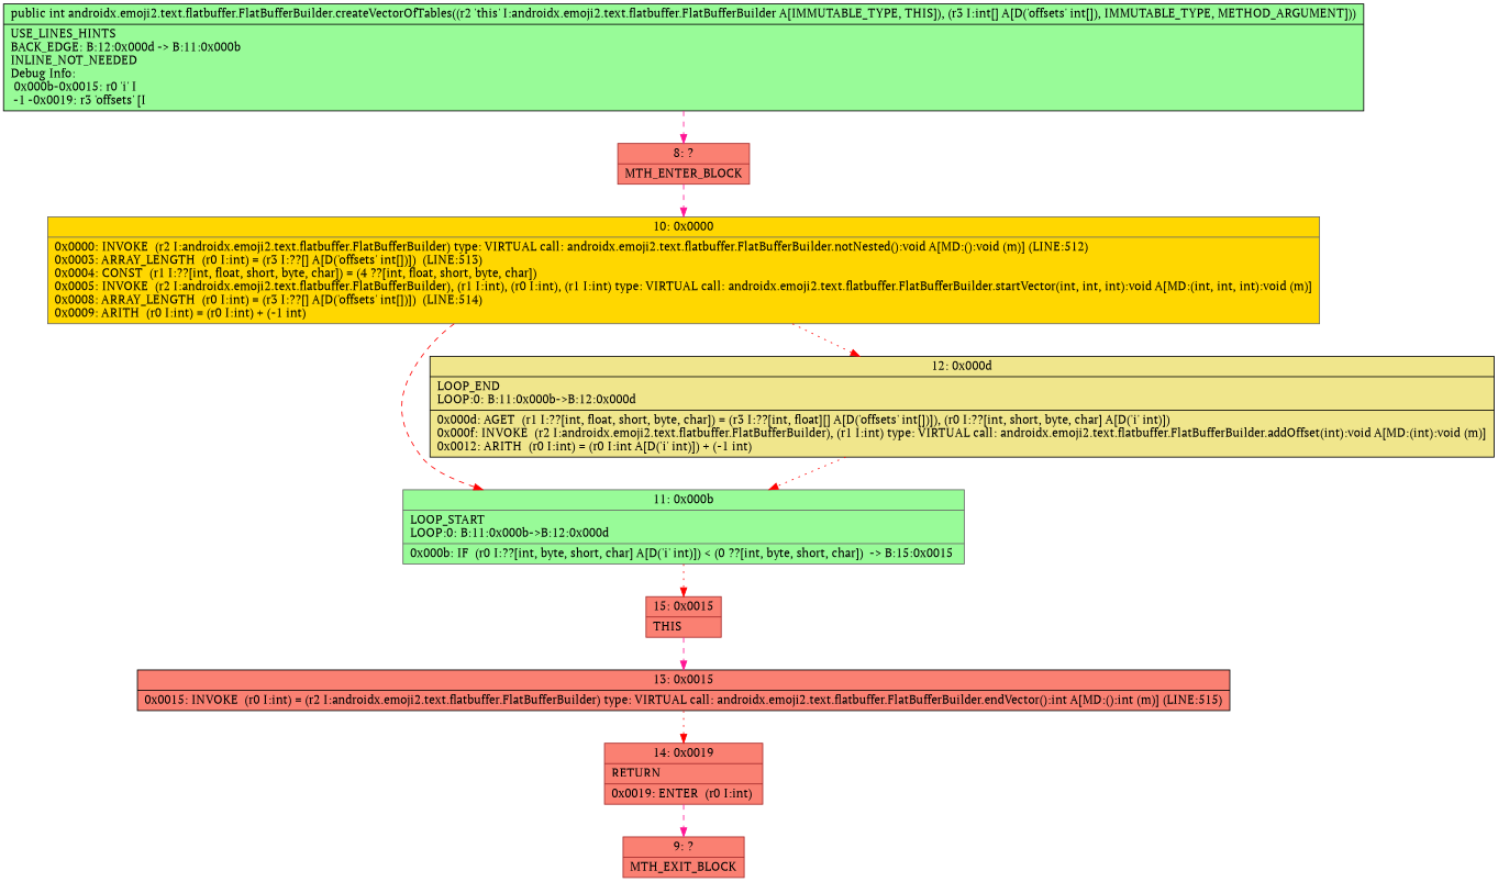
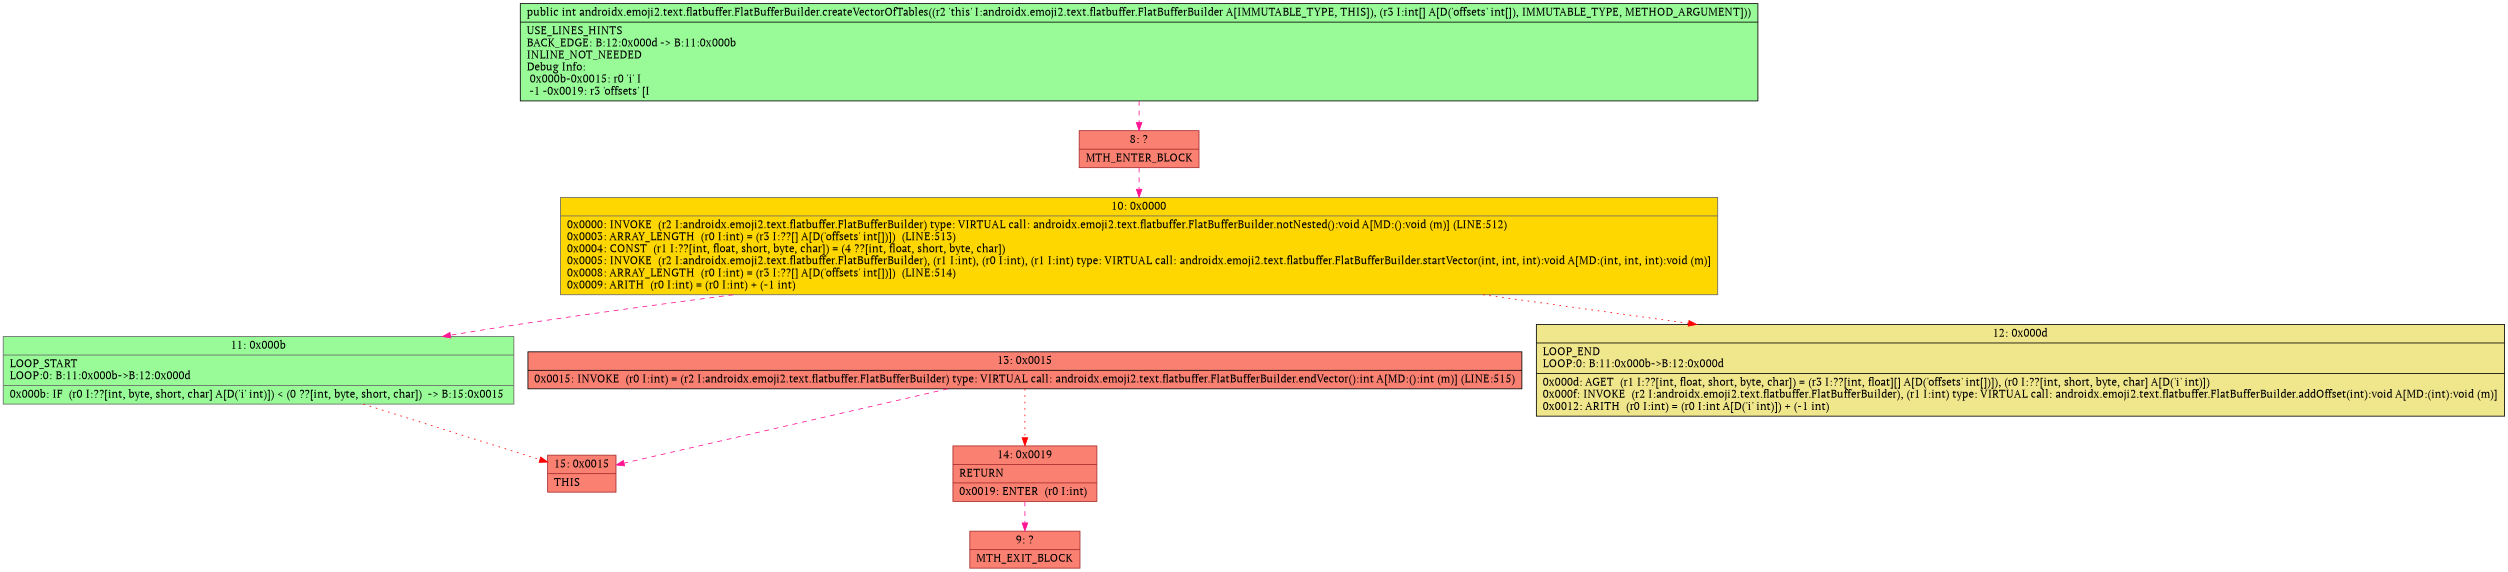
  digraph {
    fontname="PT Serif"
    node [color=brown fillcolor=salmon fontname="PT Serif" shape=record style=filled]
    edge [color=red fontname="PT Serif" style=dashed]
    n1 [label="{8\:\ ?|MTH_ENTER_BLOCK\l}"]
    n2 [color=gray40 fillcolor=gold label="{10\:\ 0x0000|0x0000: INVOKE  (r2 I:androidx.emoji2.text.flatbuffer.FlatBufferBuilder) type: VIRTUAL call: androidx.emoji2.text.flatbuffer.FlatBufferBuilder.notNested():void A[MD:():void (m)] (LINE:512)\l0x0003: ARRAY_LENGTH  (r0 I:int) = (r3 I:??[] A[D('offsets' int[])])  (LINE:513)\l0x0004: CONST  (r1 I:??[int, float, short, byte, char]) = (4 ??[int, float, short, byte, char]) \l0x0005: INVOKE  (r2 I:androidx.emoji2.text.flatbuffer.FlatBufferBuilder), (r1 I:int), (r0 I:int), (r1 I:int) type: VIRTUAL call: androidx.emoji2.text.flatbuffer.FlatBufferBuilder.startVector(int, int, int):void A[MD:(int, int, int):void (m)]\l0x0008: ARRAY_LENGTH  (r0 I:int) = (r3 I:??[] A[D('offsets' int[])])  (LINE:514)\l0x0009: ARITH  (r0 I:int) = (r0 I:int) + (\-1 int) \l}"]
    n3 [color=gray40 fillcolor=palegreen label="{11\:\ 0x000b|LOOP_START\lLOOP:0: B:11:0x000b\-\>B:12:0x000d\l|0x000b: IF  (r0 I:??[int, byte, short, char] A[D('i' int)]) \< (0 ??[int, byte, short, char])  \-\> B:15:0x0015 \l}"]
    n4 [color=black fillcolor=khaki label="{12\:\ 0x000d|LOOP_END\lLOOP:0: B:11:0x000b\-\>B:12:0x000d\l|0x000d: AGET  (r1 I:??[int, float, short, byte, char]) = (r3 I:??[int, float][] A[D('offsets' int[])]), (r0 I:??[int, short, byte, char] A[D('i' int)]) \l0x000f: INVOKE  (r2 I:androidx.emoji2.text.flatbuffer.FlatBufferBuilder), (r1 I:int) type: VIRTUAL call: androidx.emoji2.text.flatbuffer.FlatBufferBuilder.addOffset(int):void A[MD:(int):void (m)]\l0x0012: ARITH  (r0 I:int) = (r0 I:int A[D('i' int)]) + (\-1 int) \l}"]
    n5 [label="{15\:\ 0x0015|THIS\l}"]
    n6 [color=black label="{13\:\ 0x0015|0x0015: INVOKE  (r0 I:int) = (r2 I:androidx.emoji2.text.flatbuffer.FlatBufferBuilder) type: VIRTUAL call: androidx.emoji2.text.flatbuffer.FlatBufferBuilder.endVector():int A[MD:():int (m)] (LINE:515)\l}"]
    n7 [label="{14\:\ 0x0019|RETURN\l|0x0019: ENTER  (r0 I:int) \l}"]
    n8 [label="{9\:\ ?|MTH_EXIT_BLOCK\l}"]
    n9 [color=black fillcolor=palegreen label="{public int androidx.emoji2.text.flatbuffer.FlatBufferBuilder.createVectorOfTables((r2 'this' I:androidx.emoji2.text.flatbuffer.FlatBufferBuilder A[IMMUTABLE_TYPE, THIS]), (r3 I:int[] A[D('offsets' int[]), IMMUTABLE_TYPE, METHOD_ARGUMENT]))  | USE_LINES_HINTS\lBACK_EDGE: B:12:0x000d \-\> B:11:0x000b\lINLINE_NOT_NEEDED\lDebug Info:\l  0x000b\-0x0015: r0 'i' I\l  \-1 \-0x0019: r3 'offsets' [I\l}"]
    n1 -> n2 [color=deeppink]
-   n2 -> n3
+   n2 -> n3 [color=deeppink]
    n2 -> n4 [style=dotted]
    n3 -> n5 [style=dotted]
-   n4 -> n3 [style=dotted]
-   n5 -> n6 [color=deeppink]
+   n6 -> n5 [color=deeppink]
    n6 -> n7 [style=dotted]
    n7 -> n8 [color=deeppink]
    n9 -> n1 [color=deeppink]
  }
